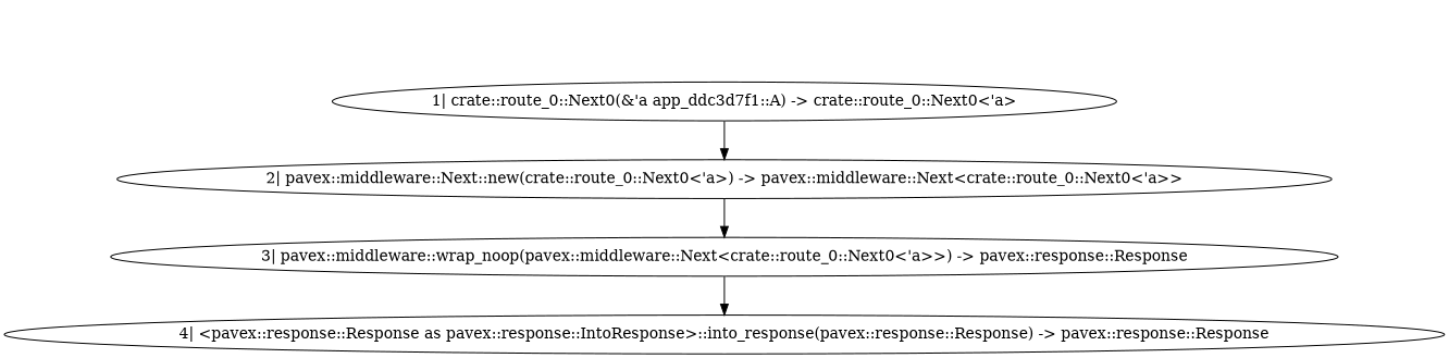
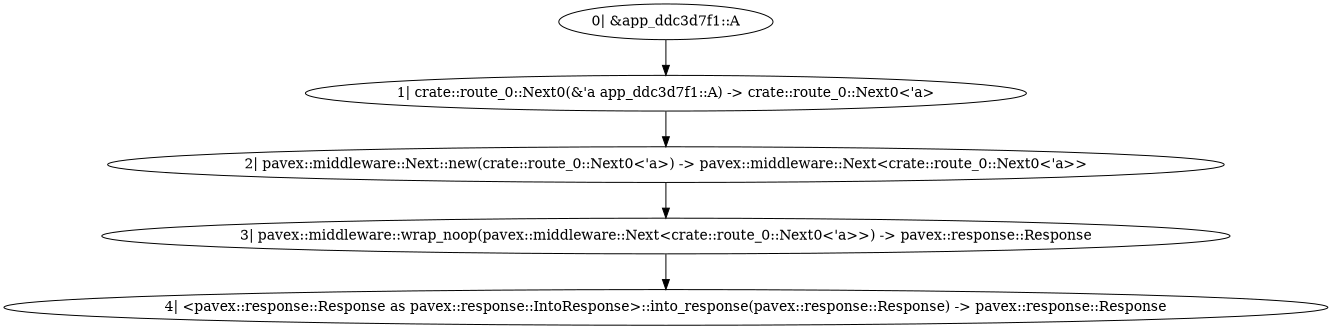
  digraph {
+   n1 [label="0| &app_ddc3d7f1::A"]
    n2 [label="1| crate::route_0::Next0(&'a app_ddc3d7f1::A) -> crate::route_0::Next0<'a>"]
    n3 [label="2| pavex::middleware::Next::new(crate::route_0::Next0<'a>) -> pavex::middleware::Next<crate::route_0::Next0<'a>>"]
    n4 [label="3| pavex::middleware::wrap_noop(pavex::middleware::Next<crate::route_0::Next0<'a>>) -> pavex::response::Response"]
    n5 [label="4| <pavex::response::Response as pavex::response::IntoResponse>::into_response(pavex::response::Response) -> pavex::response::Response"]
+   n1 -> n2
    n2 -> n3
    n3 -> n4
    n4 -> n5
  }
